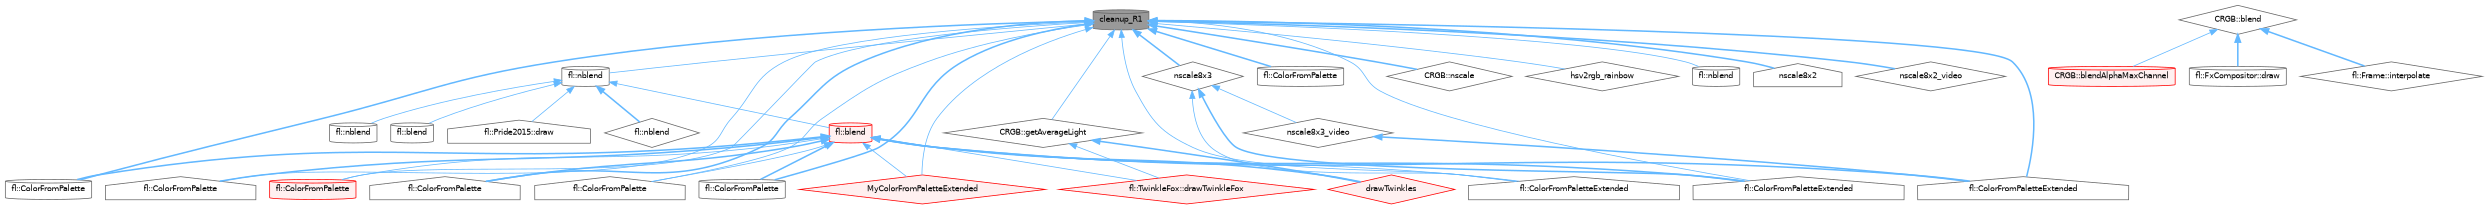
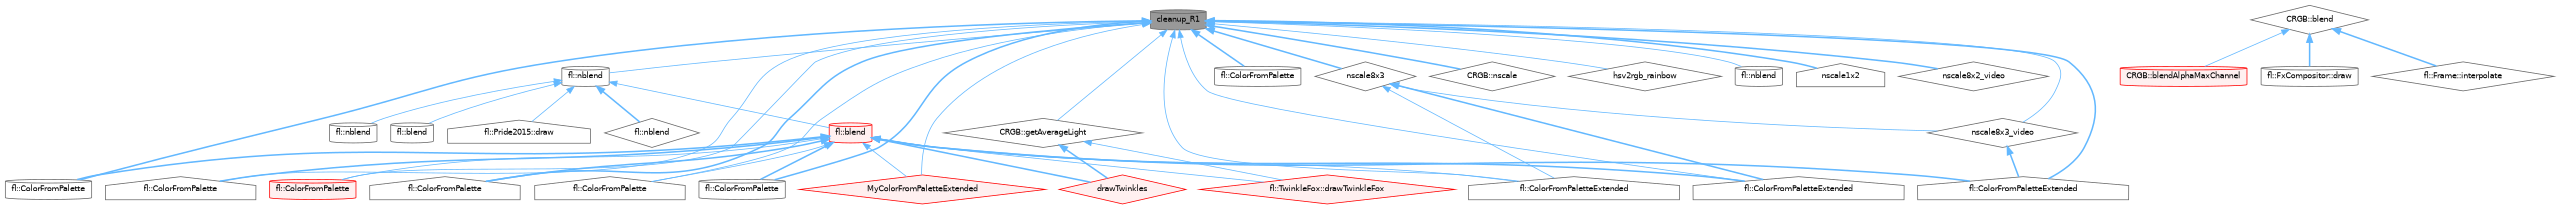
  digraph {
    rankdir=TB
    node [color=grey40 fillcolor=white fontname=Helvetica fontsize=10 shape=cylinder style=filled]
    edge [color=steelblue1 dir=back fontname=Helvetica fontsize=10 labelfontname=Helvetica labelfontsize=10 style=solid]
    n1 [color=gray40 fillcolor=grey60 fontcolor=black height=0.2 label=cleanup_R1 width=0.4]
    n2 [height=0.2 label="fl::nblend" width=0.4]
    n3 [height=0.2 label="fl::ColorFromPalette" width=0.4]
    n4 [height=0.2 label="fl::ColorFromPalette" shape=house width=0.4]
    n5 [color=red fillcolor="#FFF0F0" height=0.2 label="fl::ColorFromPalette" width=0.4]
    n6 [height=0.2 label="fl::ColorFromPalette" shape=house width=0.4]
    n7 [height=0.2 label="fl::ColorFromPalette" shape=house width=0.4]
    n8 [height=0.2 label="fl::ColorFromPalette" width=0.4]
    n9 [height=0.2 label="fl::ColorFromPaletteExtended" shape=house width=0.4]
    n10 [height=0.2 label="fl::ColorFromPaletteExtended" shape=house width=0.4]
    n11 [height=0.2 label="fl::ColorFromPaletteExtended" shape=house width=0.4]
    n12 [color=red fillcolor="#FFF0F0" height=0.2 label=MyColorFromPaletteExtended shape=diamond width=0.4]
    n13 [height=0.2 label="fl::ColorFromPalette" width=0.4]
    n14 [height=0.2 label="CRGB::getAverageLight" shape=diamond width=0.4]
    n15 [height=0.2 label="CRGB::nscale" shape=diamond width=0.4]
    n16 [height=0.2 label=hsv2rgb_rainbow shape=diamond width=0.4]
    n17 [height=0.2 label="fl::nblend" width=0.4]
-   n18 [height=0.2 label=nscale8x2 shape=house width=0.4]
+   n18 [height=0.2 label=nscale1x2 shape=house width=0.4]
    n19 [height=0.2 label=nscale8x2_video shape=diamond width=0.4]
    n20 [height=0.2 label=nscale8x3 shape=diamond width=0.4]
    n21 [height=0.2 label=nscale8x3_video shape=diamond width=0.4]
    n22 [height=0.2 label="fl::blend" width=0.4]
    n23 [color=red fillcolor="#FFF0F0" height=0.2 label="fl::blend" width=0.4]
    n24 [height=0.2 label="fl::Pride2015::draw" shape=house width=0.4]
    n25 [height=0.2 label="fl::nblend" shape=diamond width=0.4]
    n26 [height=0.2 label="fl::nblend" width=0.4]
    n27 [color=red fillcolor="#FFF0F0" height=0.2 label="fl::TwinkleFox::drawTwinkleFox" shape=diamond width=0.4]
    n28 [color=red fillcolor="#FFF0F0" height=0.2 label=drawTwinkles shape=diamond width=0.4]
    n29 [height=0.2 label="CRGB::blend" shape=diamond width=0.4]
    n30 [color=red fillcolor="#FFF0F0" height=0.2 label="CRGB::blendAlphaMaxChannel" width=0.4]
    n31 [height=0.2 label="fl::FxCompositor::draw" width=0.4]
    n32 [height=0.2 label="fl::Frame::interpolate" shape=diamond width=0.4]
    n1 -> n2
    n1 -> n3 [style=bold]
    n1 -> n4
    n1 -> n5
    n1 -> n6 [style=bold]
    n1 -> n7
    n1 -> n8 [style=bold]
    n1 -> n9
    n1 -> n10
    n1 -> n11 [style=bold]
    n1 -> n12
    n1 -> n13 [style=bold]
    n1 -> n14
    n1 -> n15 [style=bold]
    n1 -> n16
    n1 -> n17
    n1 -> n18 [style=bold]
    n1 -> n19 [style=bold]
    n1 -> n20 [style=bold]
+   n1 -> n21
    n2 -> n22
    n2 -> n23
    n2 -> n24
    n2 -> n25 [style=bold]
    n2 -> n26
    n14 -> n27
    n14 -> n28 [style=bold]
    n20 -> n9
    n20 -> n10 [style=bold]
    n20 -> n21
    n21 -> n11 [style=bold]
    n23 -> n3 [style=bold]
    n23 -> n4 [style=bold]
    n23 -> n5
    n23 -> n6 [style=bold]
    n23 -> n7
    n23 -> n8 [style=bold]
    n23 -> n9
    n23 -> n10 [style=bold]
    n23 -> n11 [style=bold]
    n23 -> n12
    n23 -> n27
    n23 -> n28 [style=bold]
    n29 -> n30
    n29 -> n31 [style=bold]
    n29 -> n32 [style=bold]
  }
